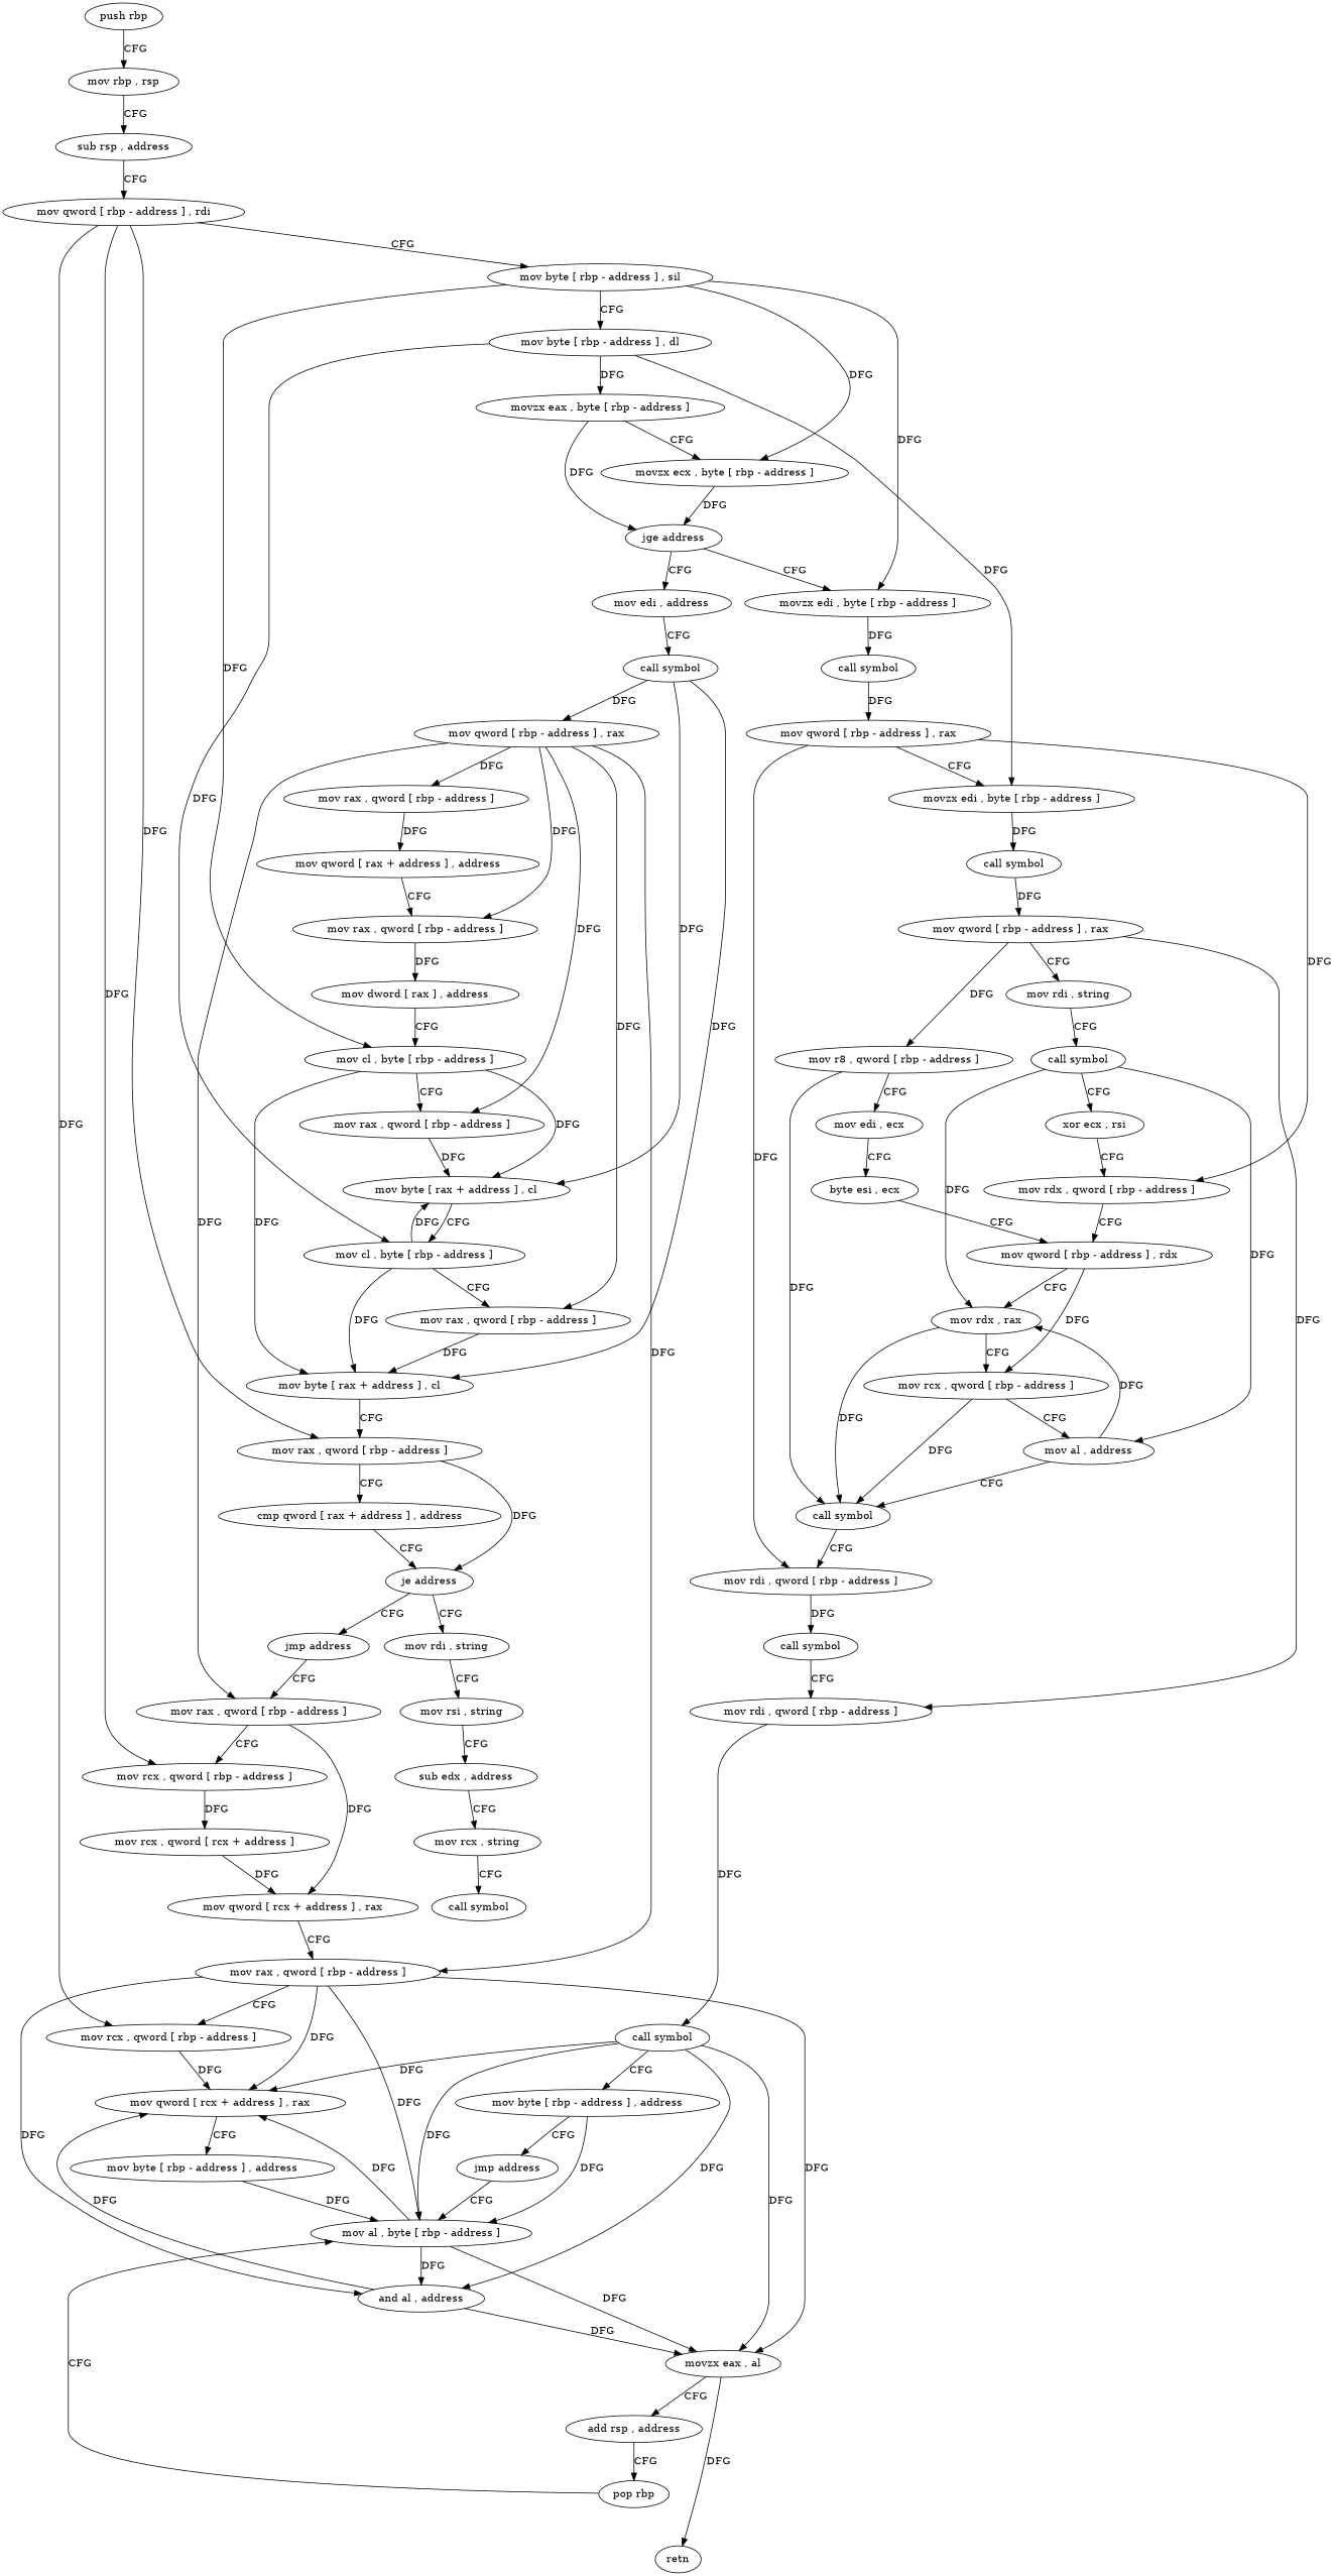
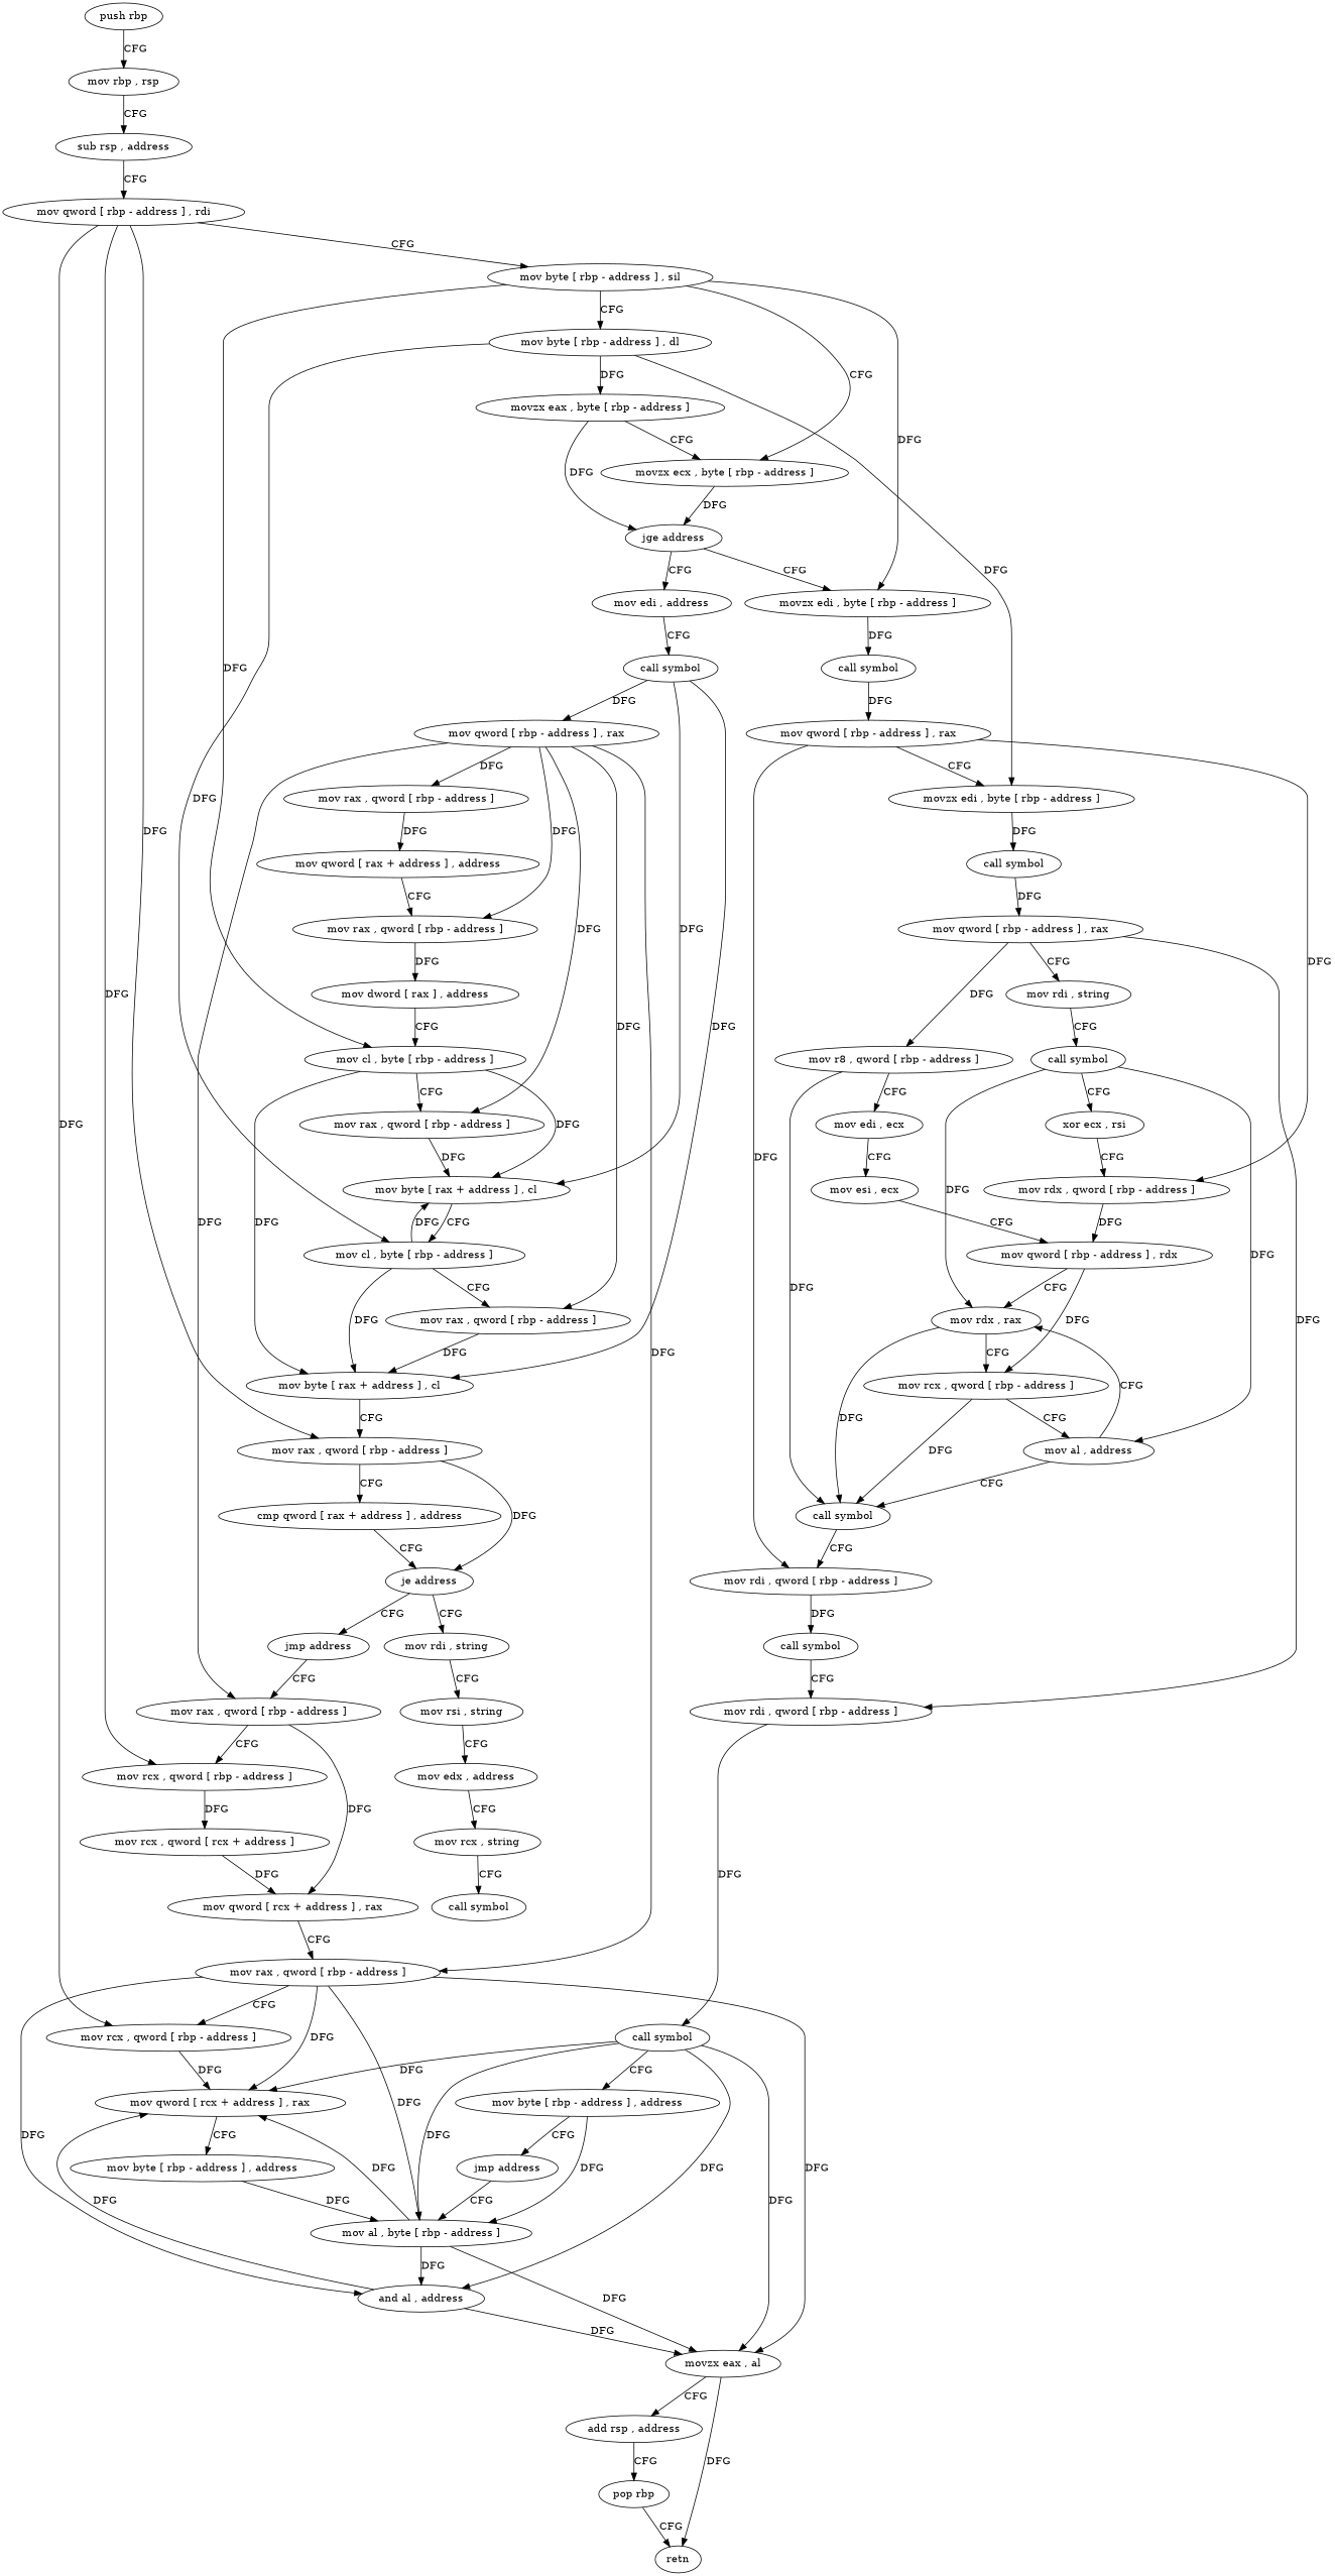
  digraph {
    n1 [label="push rbp"]
    n2 [label="mov rbp , rsp"]
    n3 [label="sub rsp , address"]
    n4 [label="mov qword [ rbp - address ] , rdi"]
    n5 [label="mov byte [ rbp - address ] , sil"]
    n6 [label="mov rax , qword [ rbp - address ]"]
    n7 [label="mov rcx , qword [ rbp - address ]"]
    n8 [label="mov rcx , qword [ rbp - address ]"]
    n9 [label="mov byte [ rbp - address ] , dl"]
    n10 [label="movzx ecx , byte [ rbp - address ]"]
    n11 [label="movzx edi , byte [ rbp - address ]"]
    n12 [label="mov cl , byte [ rbp - address ]"]
    n13 [label="cmp qword [ rax + address ] , address"]
    n14 [label="je address"]
    n15 [label="mov rcx , qword [ rcx + address ]"]
    n16 [label="mov qword [ rcx + address ] , rax"]
    n17 [label="movzx eax , byte [ rbp - address ]"]
    n18 [label="mov cl , byte [ rbp - address ]"]
    n19 [label="movzx edi , byte [ rbp - address ]"]
    n20 [label="jge address"]
    n21 [label="call symbol"]
    n22 [label="mov byte [ rax + address ] , cl"]
    n23 [label="mov byte [ rax + address ] , cl"]
    n24 [label="mov rax , qword [ rbp - address ]"]
    n25 [label="mov rax , qword [ rbp - address ]"]
    n26 [label="call symbol"]
    n27 [label="mov edi , address"]
    n28 [label="call symbol"]
    n29 [label="mov qword [ rbp - address ] , rax"]
    n30 [label="mov qword [ rbp - address ] , rax"]
    n31 [label="mov rax , qword [ rbp - address ]"]
    n32 [label="mov rax , qword [ rbp - address ]"]
    n33 [label="mov rax , qword [ rbp - address ]"]
    n34 [label="mov rax , qword [ rbp - address ]"]
    n35 [label="mov qword [ rax + address ] , address"]
    n36 [label="mov dword [ rax ] , address"]
    n37 [label="mov qword [ rcx + address ] , rax"]
    n38 [label="mov al , byte [ rbp - address ]"]
    n39 [label="and al , address"]
    n40 [label="movzx eax , al"]
    n41 [label="mov rdi , string"]
    n42 [label="jmp address"]
    n43 [label="mov rsi , string"]
-   n44 [label="sub edx , address"]
+   n44 [label="mov edx , address"]
    n45 [label="mov rdx , qword [ rbp - address ]"]
    n46 [label="mov rdi , qword [ rbp - address ]"]
    n47 [label="mov qword [ rbp - address ] , rdx"]
    n48 [label="call symbol"]
    n49 [label="mov qword [ rbp - address ] , rax"]
    n50 [label="mov rdi , string"]
    n51 [label="mov r8 , qword [ rbp - address ]"]
    n52 [label="mov rdi , qword [ rbp - address ]"]
    n53 [label="call symbol"]
    n54 [label="mov edi , ecx"]
    n55 [label="call symbol"]
    n56 [label="call symbol"]
    n57 [label="xor ecx , rsi"]
    n58 [label="mov rdx , rax"]
    n59 [label="mov al , address"]
    n60 [label="mov rcx , qword [ rbp - address ]"]
-   n61 [label="byte esi , ecx"]
+   n61 [label="mov esi , ecx"]
    n62 [label="mov byte [ rbp - address ] , address"]
    n63 [label="jmp address"]
    n64 [label="add rsp , address"]
    n65 [label=retn]
    n66 [label="mov byte [ rbp - address ] , address"]
    n67 [label="mov rcx , string"]
    n68 [label="call symbol"]
    n69 [label="pop rbp"]
    n1 -> n2 [label=CFG]
    n2 -> n3 [label=CFG]
    n3 -> n4 [label=CFG]
    n4 -> n5 [label=CFG]
    n4 -> n6 [label=DFG]
    n4 -> n7 [label=DFG]
    n4 -> n8 [label=DFG]
    n5 -> n9 [label=CFG]
-   n5 -> n10 [label=DFG]
+   n5 -> n10 [label=CFG]
    n5 -> n11 [label=DFG]
    n5 -> n12 [label=DFG]
    n6 -> n13 [label=CFG]
    n6 -> n14 [label=DFG]
    n7 -> n15 [label=DFG]
    n8 -> n16 [label=DFG]
    n9 -> n17 [label=DFG]
    n9 -> n18 [label=DFG]
    n9 -> n19 [label=DFG]
    n10 -> n20 [label=DFG]
    n11 -> n21 [label=DFG]
    n12 -> n22 [label=DFG]
    n12 -> n23 [label=DFG]
    n12 -> n24 [label=CFG]
    n13 -> n14 [label=CFG]
    n14 -> n41 [label=CFG]
    n14 -> n42 [label=CFG]
    n15 -> n37 [label=DFG]
    n16 -> n66 [label=CFG]
    n17 -> n10 [label=CFG]
    n17 -> n20 [label=DFG]
    n18 -> n22 [label=DFG]
    n18 -> n23 [label=DFG]
    n18 -> n25 [label=CFG]
    n19 -> n26 [label=DFG]
    n20 -> n11 [label=CFG]
    n20 -> n27 [label=CFG]
    n21 -> n30 [label=DFG]
    n22 -> n18 [label=CFG]
    n23 -> n6 [label=CFG]
    n24 -> n22 [label=DFG]
    n25 -> n23 [label=DFG]
    n26 -> n49 [label=DFG]
    n27 -> n28 [label=CFG]
    n28 -> n22 [label=DFG]
    n28 -> n23 [label=DFG]
    n28 -> n29 [label=DFG]
    n29 -> n24 [label=DFG]
    n29 -> n25 [label=DFG]
    n29 -> n31 [label=DFG]
    n29 -> n32 [label=DFG]
    n29 -> n33 [label=DFG]
    n29 -> n34 [label=DFG]
    n30 -> n19 [label=CFG]
    n30 -> n45 [label=DFG]
    n30 -> n46 [label=DFG]
    n31 -> n35 [label=DFG]
    n32 -> n36 [label=DFG]
    n33 -> n7 [label=CFG]
    n33 -> n37 [label=DFG]
    n34 -> n8 [label=CFG]
    n34 -> n16 [label=DFG]
    n34 -> n38 [label=DFG]
    n34 -> n39 [label=DFG]
    n34 -> n40 [label=DFG]
    n35 -> n32 [label=CFG]
    n36 -> n12 [label=CFG]
    n37 -> n34 [label=CFG]
    n38 -> n16 [label=DFG]
    n38 -> n39 [label=DFG]
    n38 -> n40 [label=DFG]
    n39 -> n16 [label=DFG]
    n39 -> n40 [label=DFG]
    n40 -> n64 [label=CFG]
    n40 -> n65 [label=DFG]
    n41 -> n43 [label=CFG]
    n42 -> n33 [label=CFG]
    n43 -> n44 [label=CFG]
    n44 -> n67 [label=CFG]
-   n45 -> n47 [label=CFG]
+   n45 -> n47 [label=DFG]
    n46 -> n48 [label=DFG]
    n47 -> n58 [label=CFG]
    n47 -> n60 [label=DFG]
    n48 -> n52 [label=CFG]
    n49 -> n50 [label=CFG]
    n49 -> n51 [label=DFG]
    n49 -> n52 [label=DFG]
    n50 -> n53 [label=CFG]
    n51 -> n54 [label=CFG]
    n51 -> n55 [label=DFG]
    n52 -> n56 [label=DFG]
    n53 -> n57 [label=CFG]
    n53 -> n58 [label=DFG]
    n53 -> n59 [label=DFG]
    n54 -> n61 [label=CFG]
    n55 -> n46 [label=CFG]
    n56 -> n16 [label=DFG]
    n56 -> n38 [label=DFG]
    n56 -> n39 [label=DFG]
    n56 -> n40 [label=DFG]
    n56 -> n62 [label=CFG]
    n57 -> n45 [label=CFG]
    n58 -> n55 [label=DFG]
    n58 -> n60 [label=CFG]
    n59 -> n55 [label=CFG]
-   n59 -> n58 [label=DFG]
+   n59 -> n58 [label=CFG]
    n60 -> n55 [label=DFG]
    n60 -> n59 [label=CFG]
    n61 -> n47 [label=CFG]
    n62 -> n38 [label=DFG]
    n62 -> n63 [label=CFG]
    n63 -> n38 [label=CFG]
    n64 -> n69 [label=CFG]
    n66 -> n38 [label=DFG]
    n67 -> n68 [label=CFG]
-   n69 -> n38 [label=CFG]
+   n69 -> n65 [label=CFG]
  }
